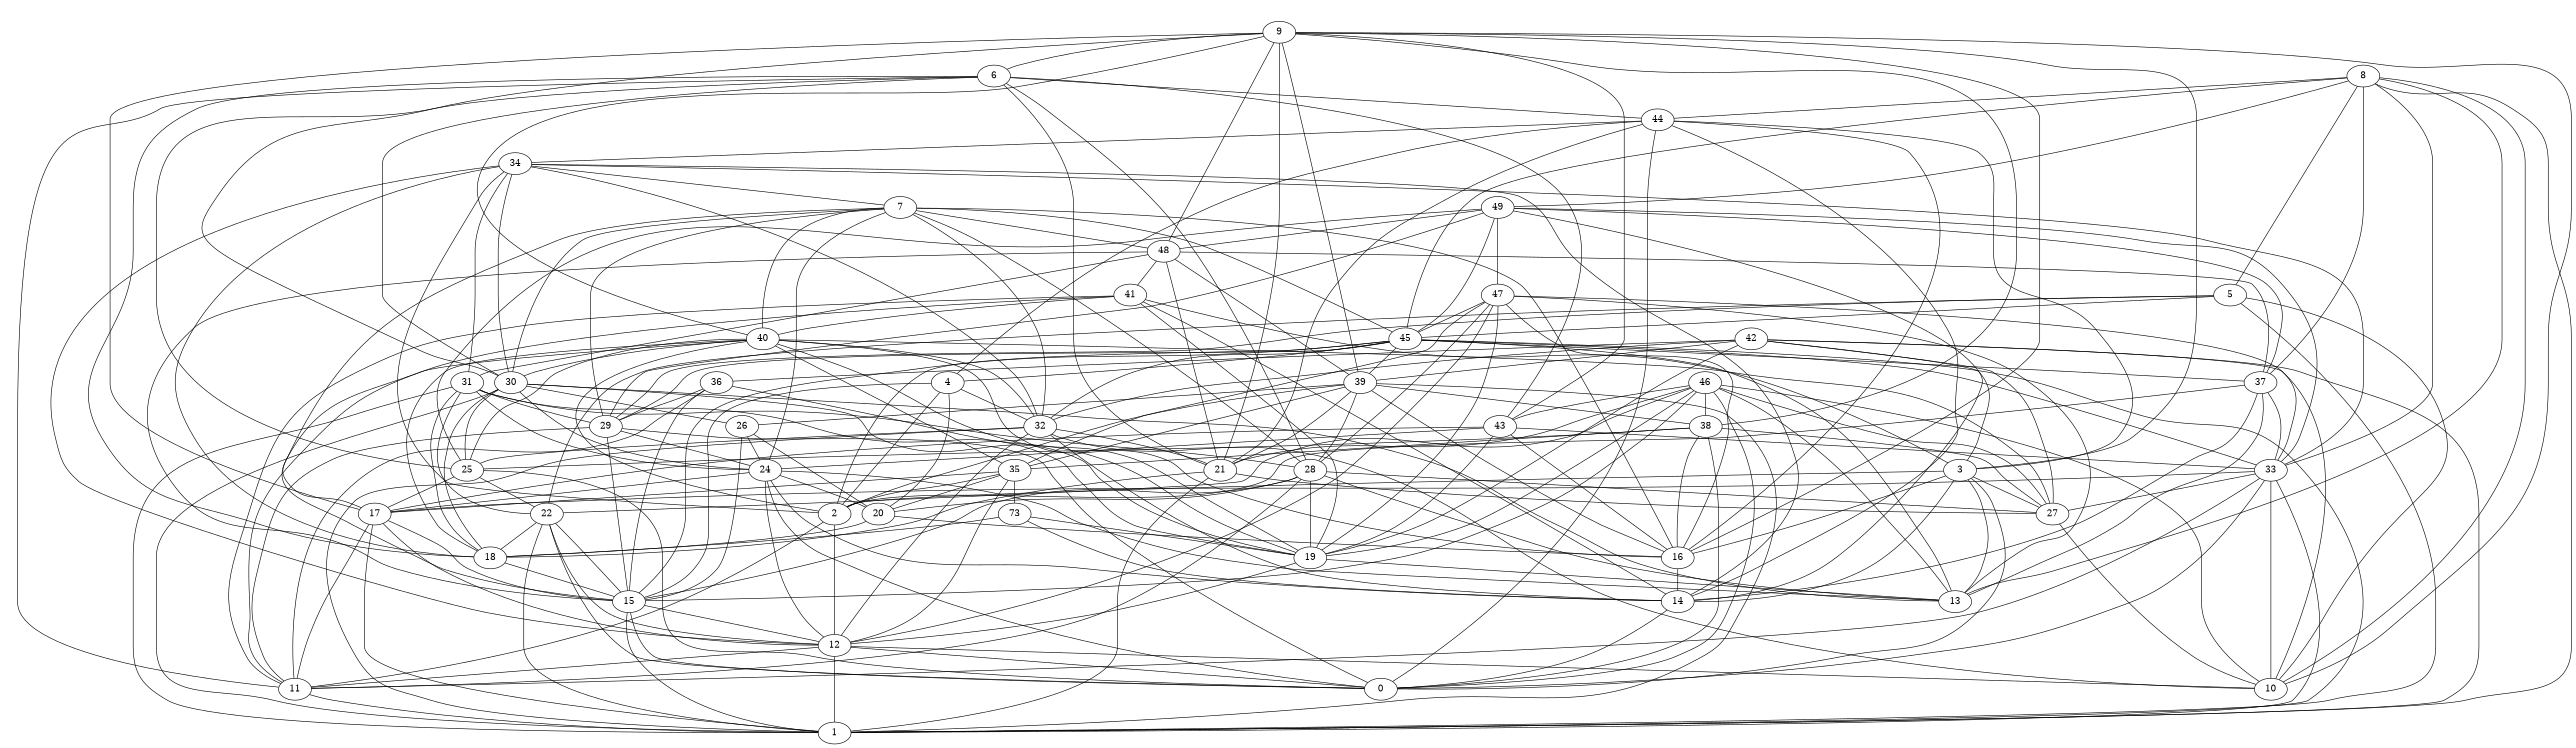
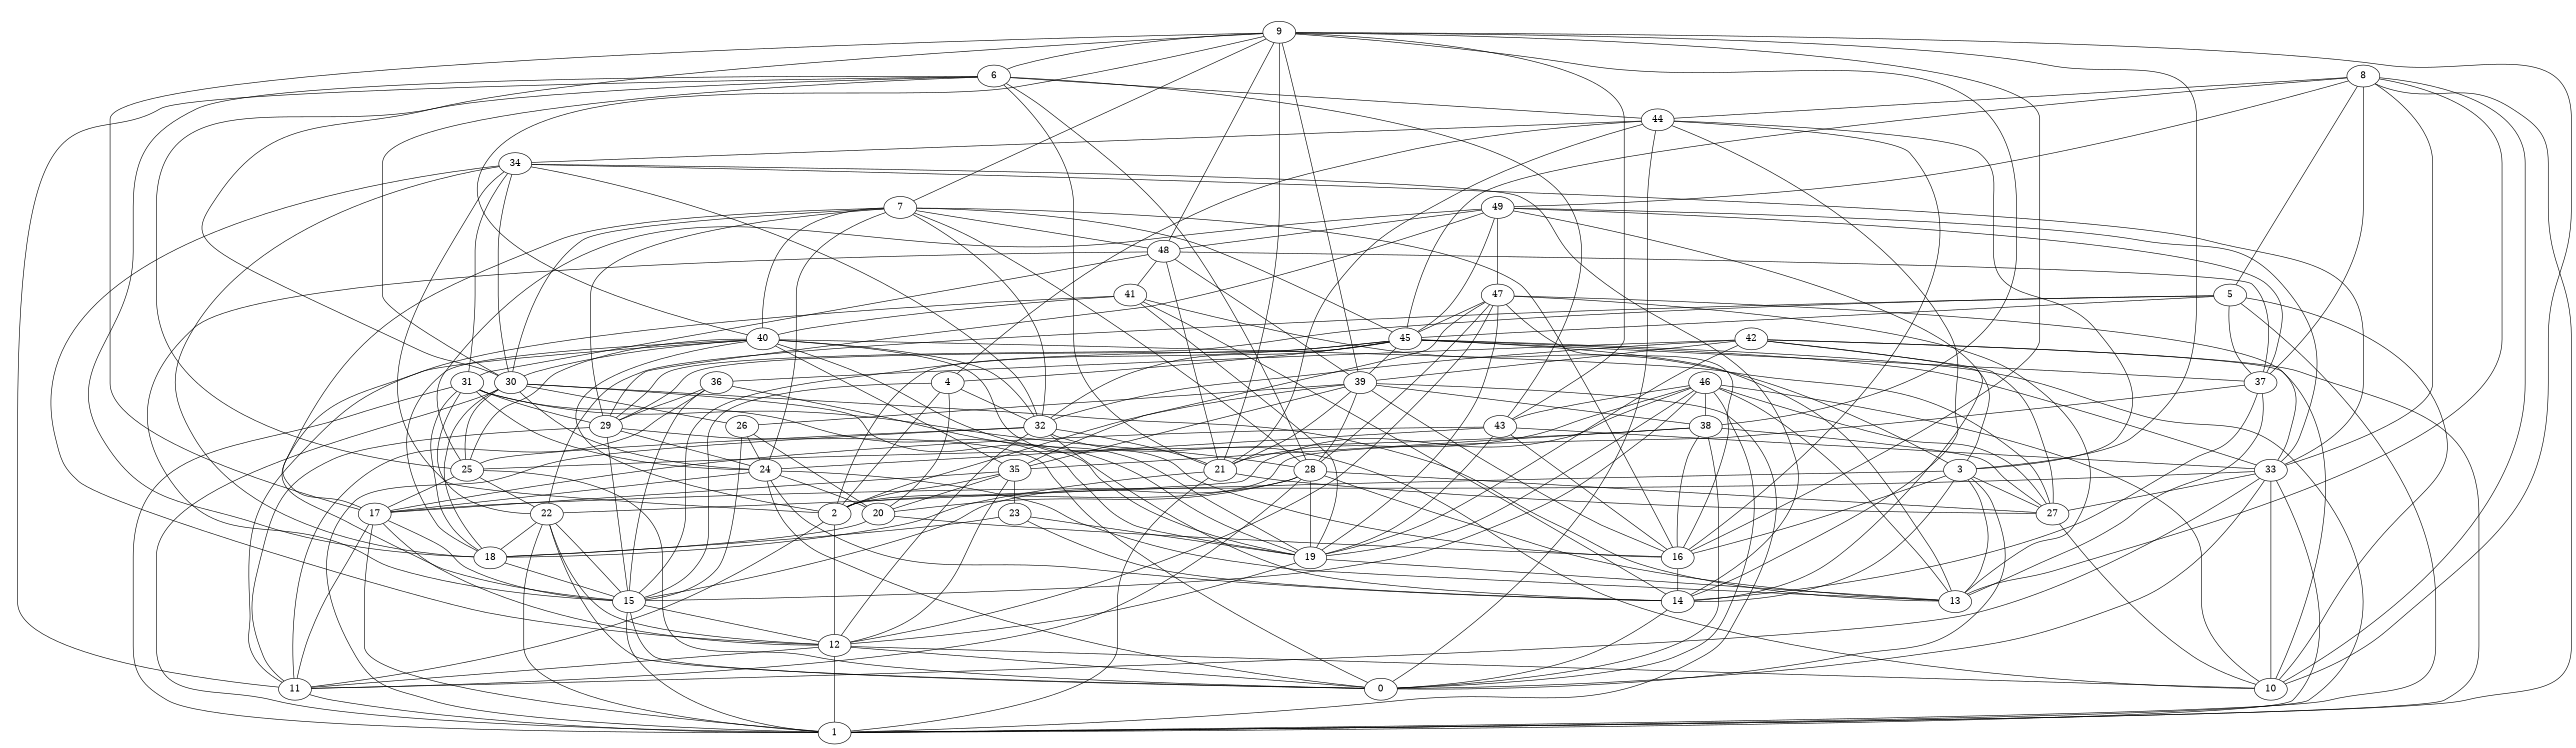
  digraph {
    edge [color=black dir=none]
    8
    5
    37
    44
    33
    45
    1
    10
    49
    13
    29
    22
    14
    2
    0
    16
    21
    3
    4
    34
    17
    27
    11
    39
    15
    32
    12
    43
    19
    24
    20
    18
    48
    41
    31
    40
    26
    28
    38
    35
-   23 [label=73]
+   23
    36
    42
    25
    47
    7
    30
    46
    9
    6
    subgraph sub_1 {
      8
      5
      37
      44
      33
      45
      1
      10
      49
      13
      29
      22
      14
      2
      0
      16
      21
      3
      4
      34
      17
      27
      11
      39
      15
      32
      12
      43
      19
      24
      20
      18
      48
      41
      31
      40
      26
      28
      38
      35
      23
      36
      42
      25
      47
      7
      30
      46
      9
      6
    }
    8 -> 5
    8 -> 37
    8 -> 44
    8 -> 33
    8 -> 45
    8 -> 1
    8 -> 10
    8 -> 49
    8 -> 13
    5 -> 45
    5 -> 1
    5 -> 10
    5 -> 29
    5 -> 22
-   37 -> 33
+   37 -> 5
    37 -> 13
    37 -> 14
    37 -> 2
    44 -> 14
    44 -> 0
    44 -> 16
    44 -> 21
    44 -> 3
    44 -> 4
    44 -> 34
    33 -> 1
    33 -> 10
    33 -> 0
    33 -> 17
    33 -> 27
    33 -> 11
    45 -> 37
    45 -> 33
    45 -> 1
    45 -> 13
    45 -> 29
    45 -> 2
    45 -> 4
    45 -> 39
    45 -> 15
    45 -> 32
    49 -> 37
    49 -> 33
    49 -> 45
    49 -> 29
    49 -> 14
    49 -> 48
    49 -> 25
    49 -> 47
    29 -> 0
    29 -> 11
    29 -> 15
    29 -> 24
    22 -> 1
    22 -> 0
    22 -> 15
    22 -> 12
    22 -> 18
    14 -> 0
    2 -> 11
    2 -> 12
    16 -> 14
    21 -> 1
    21 -> 27
    21 -> 18
    3 -> 13
    3 -> 14
    3 -> 2
    3 -> 0
    3 -> 16
    3 -> 27
    4 -> 2
    4 -> 15
    4 -> 32
    4 -> 20
    34 -> 33
    34 -> 14
    34 -> 2
    34 -> 32
    34 -> 12
    34 -> 18
    34 -> 31
    34 -> 30
    17 -> 1
    17 -> 11
    17 -> 15
    17 -> 12
    27 -> 10
    11 -> 1
    39 -> 1
    39 -> 2
    39 -> 16
    39 -> 21
    39 -> 26
    39 -> 28
    39 -> 38
    39 -> 35
    15 -> 1
    15 -> 0
    15 -> 12
    32 -> 1
    32 -> 10
    32 -> 14
    32 -> 21
    32 -> 12
    32 -> 25
    12 -> 1
    12 -> 10
    12 -> 0
    12 -> 11
    43 -> 33
    43 -> 16
    43 -> 17
    43 -> 19
    43 -> 24
    19 -> 13
    19 -> 12
    24 -> 13
    24 -> 14
    24 -> 0
    24 -> 17
-   24 -> 12
    24 -> 20
    20 -> 16
    20 -> 18
    18 -> 15
    48 -> 37
    48 -> 21
    48 -> 39
    48 -> 15
    48 -> 41
    48 -> 31
    41 -> 14
    41 -> 3
-   41 -> 11
    41 -> 15
    41 -> 19
    41 -> 40
    31 -> 1
    31 -> 29
    31 -> 22
    31 -> 19
    31 -> 24
    31 -> 18
    31 -> 28
    40 -> 2
    40 -> 16
    40 -> 27
    40 -> 11
    40 -> 32
    40 -> 19
    40 -> 18
    40 -> 35
    40 -> 25
    40 -> 30
    26 -> 15
    26 -> 24
    26 -> 20
    28 -> 13
    28 -> 27
    28 -> 11
    28 -> 15
    28 -> 19
    28 -> 20
    38 -> 0
    38 -> 16
    38 -> 27
    38 -> 35
    38 -> 25
    35 -> 2
    35 -> 17
    35 -> 12
    35 -> 20
    35 -> 23
    23 -> 14
    23 -> 19
    23 -> 18
    36 -> 29
    36 -> 11
    36 -> 15
    36 -> 19
    42 -> 1
    42 -> 10
    42 -> 3
    42 -> 27
    42 -> 39
    42 -> 32
    42 -> 19
    42 -> 36
    25 -> 22
    25 -> 0
    25 -> 17
    47 -> 33
    47 -> 45
    47 -> 13
    47 -> 16
    47 -> 12
    47 -> 19
    47 -> 28
    47 -> 35
    7 -> 45
    7 -> 29
    7 -> 16
    7 -> 17
    7 -> 32
    7 -> 24
    7 -> 48
    7 -> 40
    7 -> 28
    7 -> 30
    30 -> 1
    30 -> 13
    30 -> 19
    30 -> 24
    30 -> 18
    30 -> 26
    30 -> 25
    46 -> 10
    46 -> 13
    46 -> 22
    46 -> 0
    46 -> 21
    46 -> 27
    46 -> 15
    46 -> 43
    46 -> 19
    46 -> 38
    9 -> 10
    9 -> 16
    9 -> 21
    9 -> 3
    9 -> 17
    9 -> 39
    9 -> 43
    9 -> 48
    9 -> 40
    9 -> 38
-   34 -> 7
+   9 -> 7
    9 -> 30
    9 -> 6
    6 -> 44
    6 -> 21
    6 -> 11
    6 -> 43
    6 -> 18
    6 -> 28
    6 -> 25
    6 -> 30
  }
